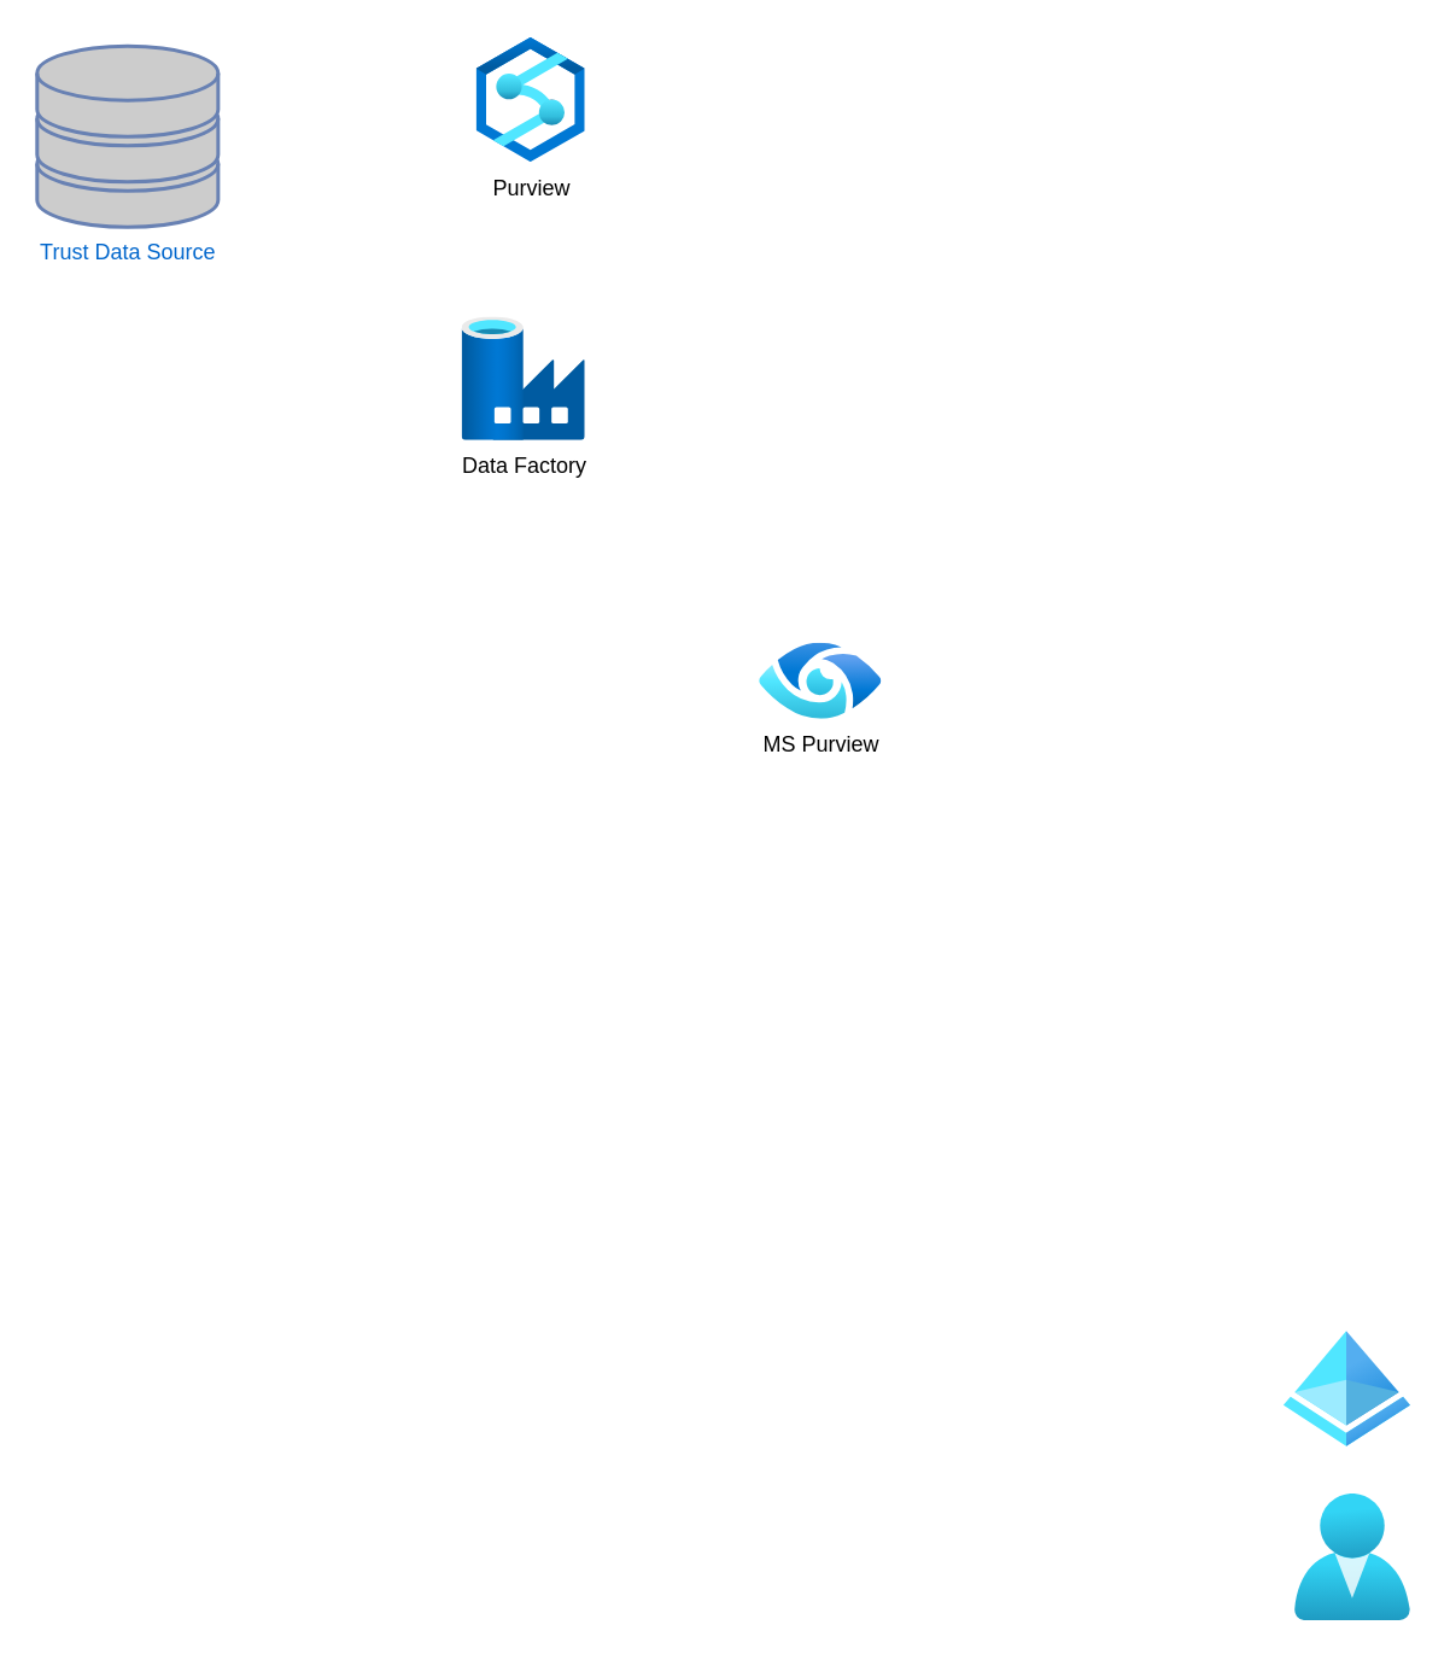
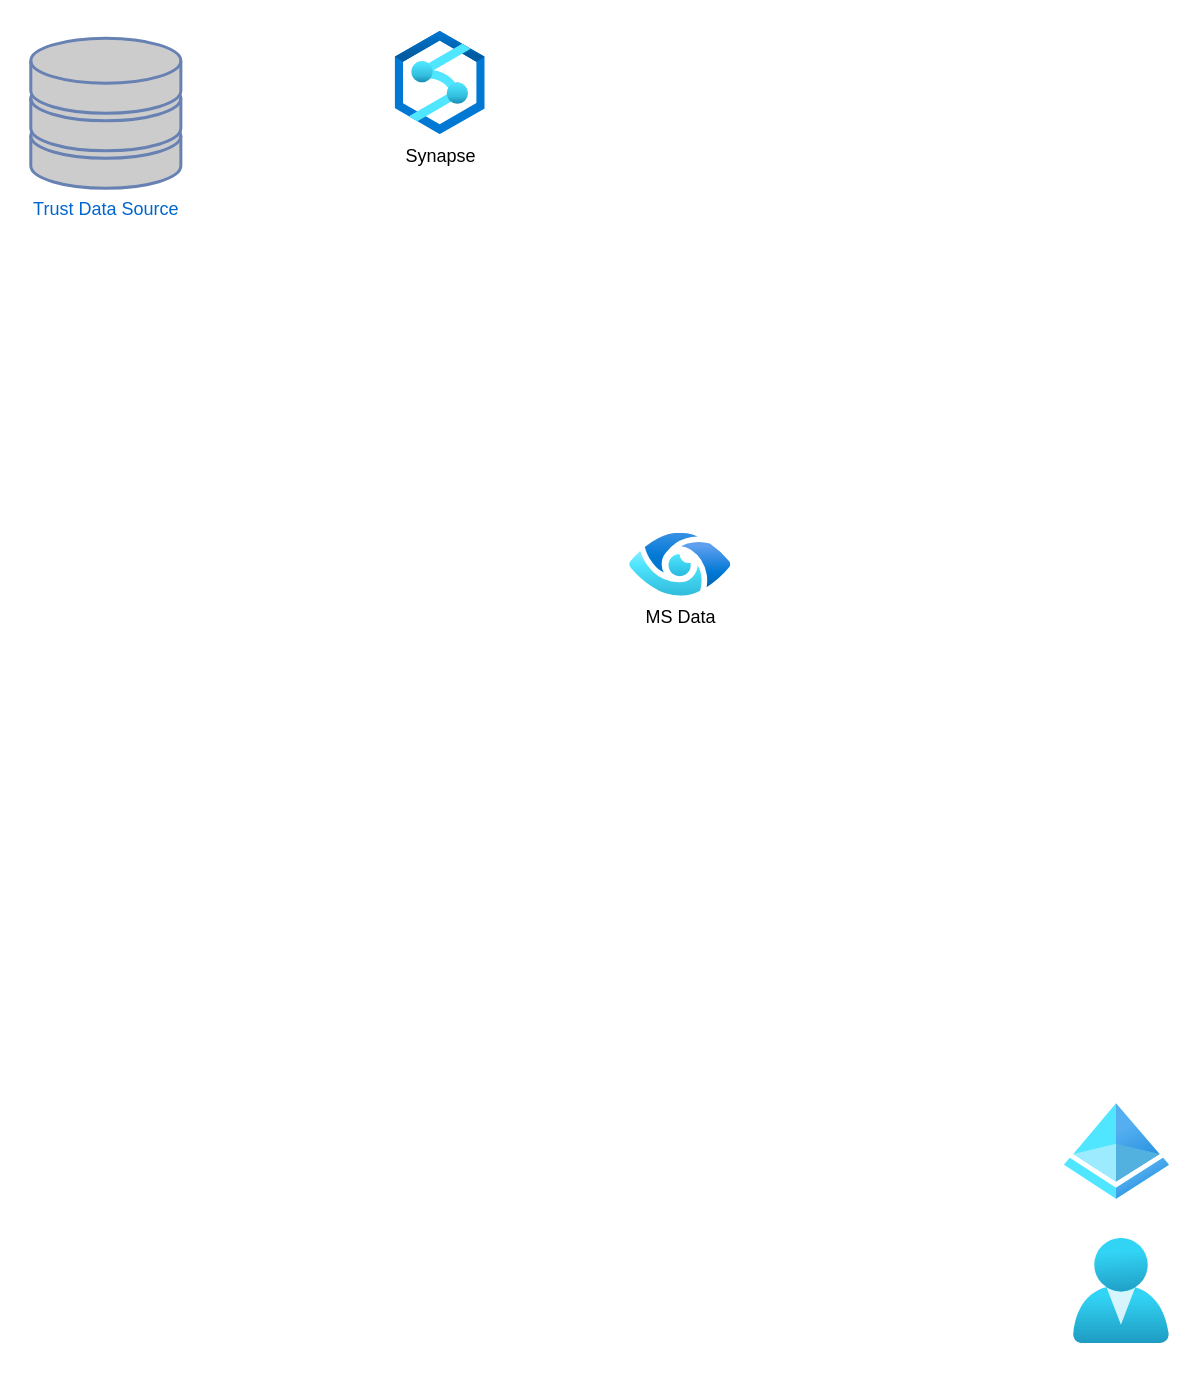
  <mxCell id="0" />
  <mxCell id="1" parent="0" />
- <mxCell id="2" value="Data Factory" style="aspect=fixed;html=1;points=[];align=center;image;fontSize=12;image=img/lib/azure2/databases/Data_Factory.svg;" vertex="1" parent="1"><mxGeometry x="255" y="175" width="68" height="68" as="geometry" /></mxCell>
- <mxCell id="3" value="Purview" style="aspect=fixed;html=1;points=[];align=center;image;fontSize=12;image=img/lib/azure2/databases/Azure_Synapse_Analytics.svg;" vertex="1" parent="1"><mxGeometry x="263" y="20.5" width="60" height="69" as="geometry" /></mxCell>
+ <mxCell id="3" value="Synapse" style="aspect=fixed;html=1;points=[];align=center;image;fontSize=12;image=img/lib/azure2/databases/Azure_Synapse_Analytics.svg;" vertex="1" parent="1"><mxGeometry x="263" y="20.5" width="60" height="69" as="geometry" /></mxCell>
  <mxCell id="4" value="" style="aspect=fixed;html=1;points=[];align=center;image;fontSize=12;image=img/lib/azure2/identity/Users.svg;" vertex="1" parent="1"><mxGeometry x="715" y="825" width="64" height="70" as="geometry" /></mxCell>
  <mxCell id="5" value="" style="aspect=fixed;html=1;points=[];align=center;image;fontSize=12;image=img/lib/azure2/identity/Azure_Active_Directory.svg;strokeColor=#000000;" vertex="1" parent="1"><mxGeometry x="709" y="735" width="70" height="64" as="geometry" /></mxCell>
- <mxCell id="6" value="MS Purview" style="aspect=fixed;html=1;points=[];align=center;image;fontSize=12;image=img/lib/azure2/databases/Azure_Purview_Accounts.svg;" vertex="1" parent="1"><mxGeometry x="419" y="355" width="68" height="42" as="geometry" /></mxCell>
+ <mxCell id="6" value="MS Data" style="aspect=fixed;html=1;points=[];align=center;image;fontSize=12;image=img/lib/azure2/databases/Azure_Purview_Accounts.svg;" vertex="1" parent="1"><mxGeometry x="419" y="355" width="68" height="42" as="geometry" /></mxCell>
  <mxCell id="7" value="Trust Data Source" style="fontColor=#0066CC;verticalAlign=top;verticalLabelPosition=bottom;labelPosition=center;align=center;html=1;outlineConnect=0;fillColor=#CCCCCC;strokeColor=#6881B3;gradientColor=none;gradientDirection=north;strokeWidth=2;shape=mxgraph.networks.storage;" vertex="1" parent="1"><mxGeometry x="20" y="25" width="100" height="100" as="geometry" /></mxCell>
